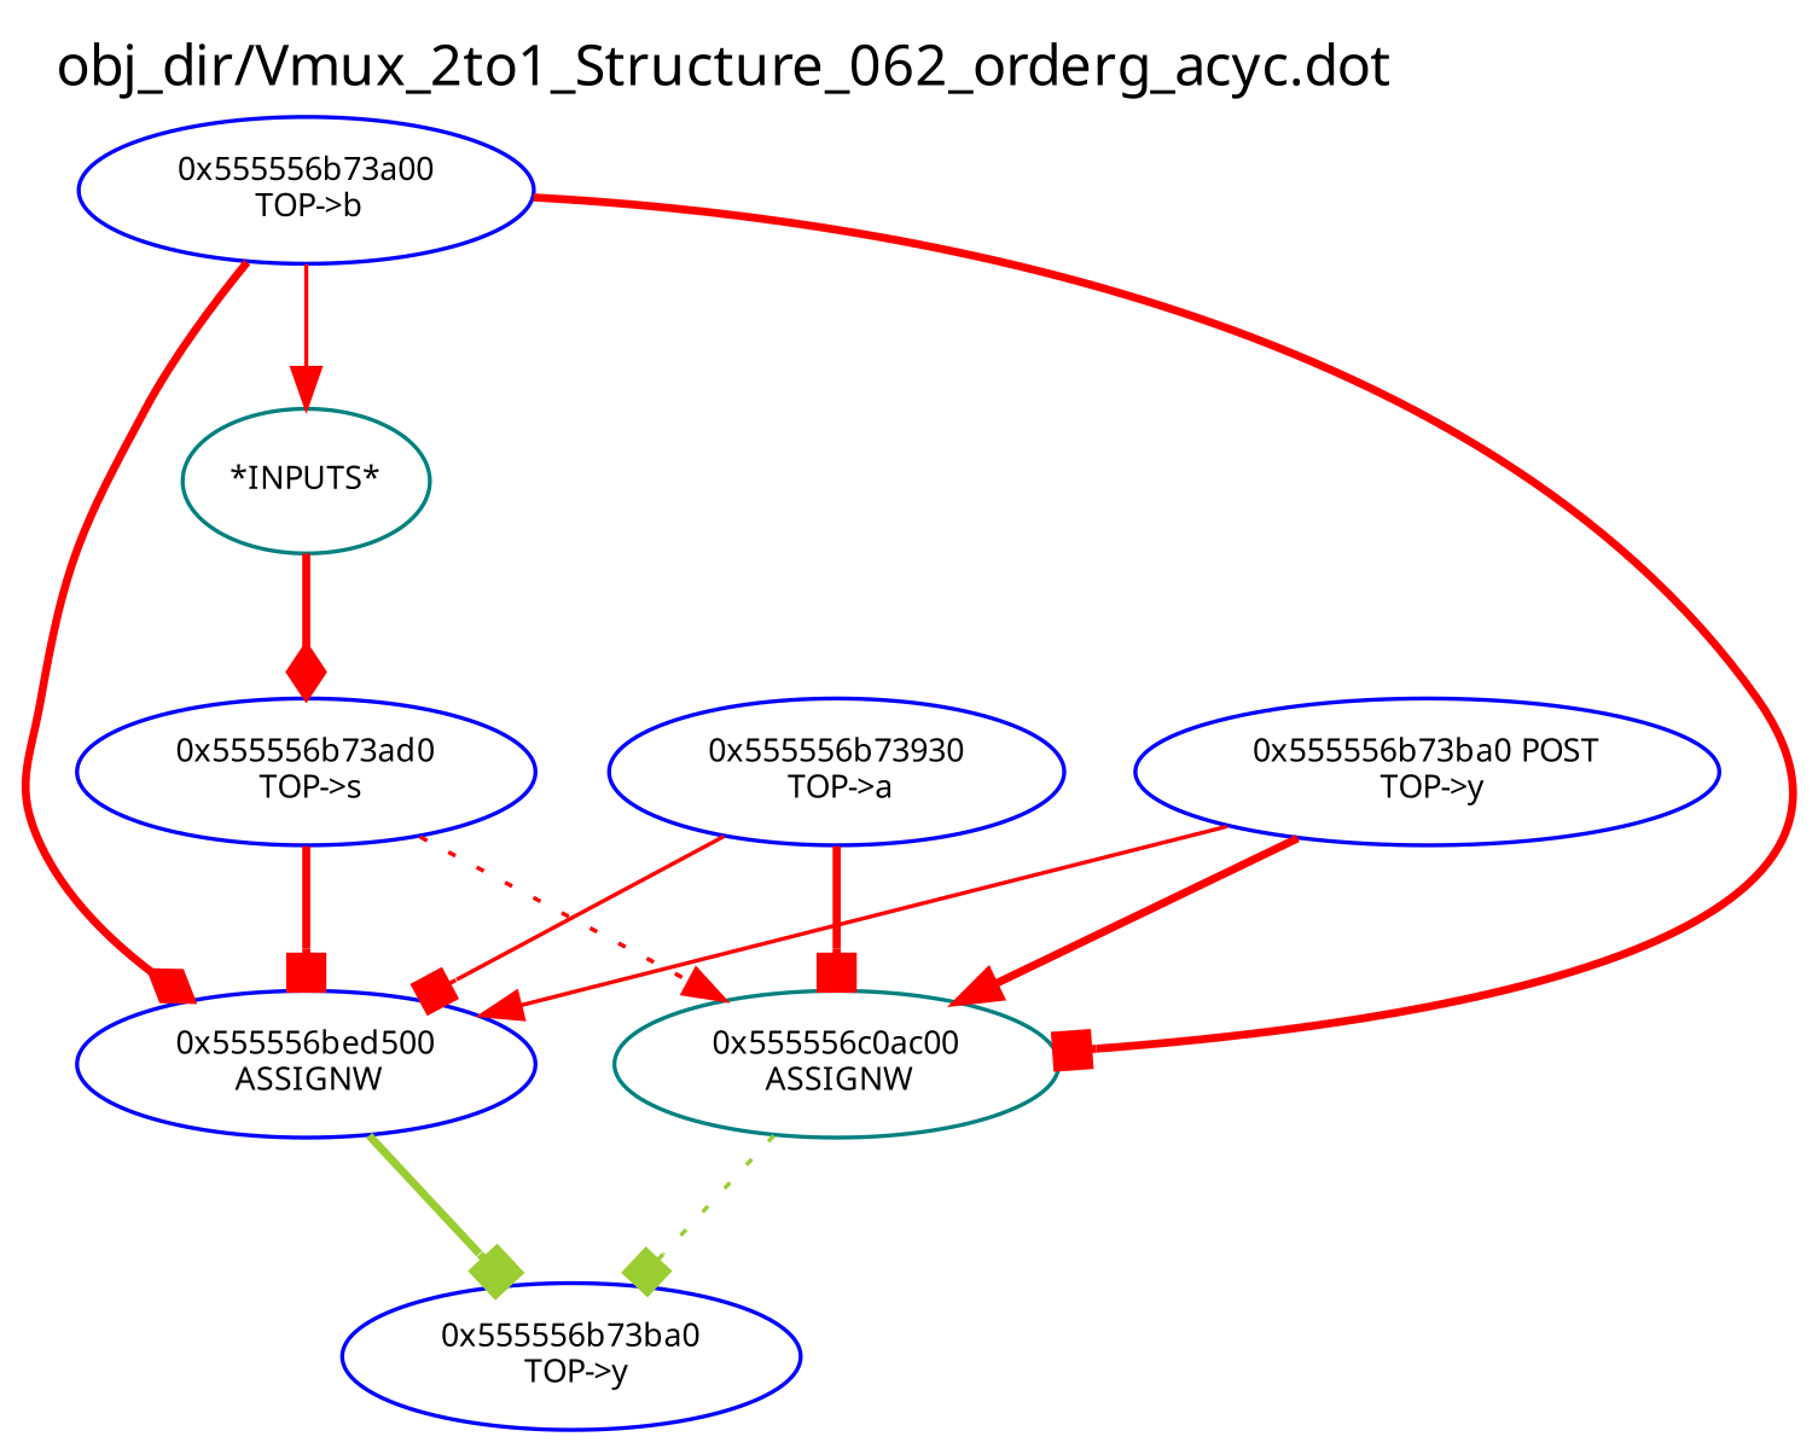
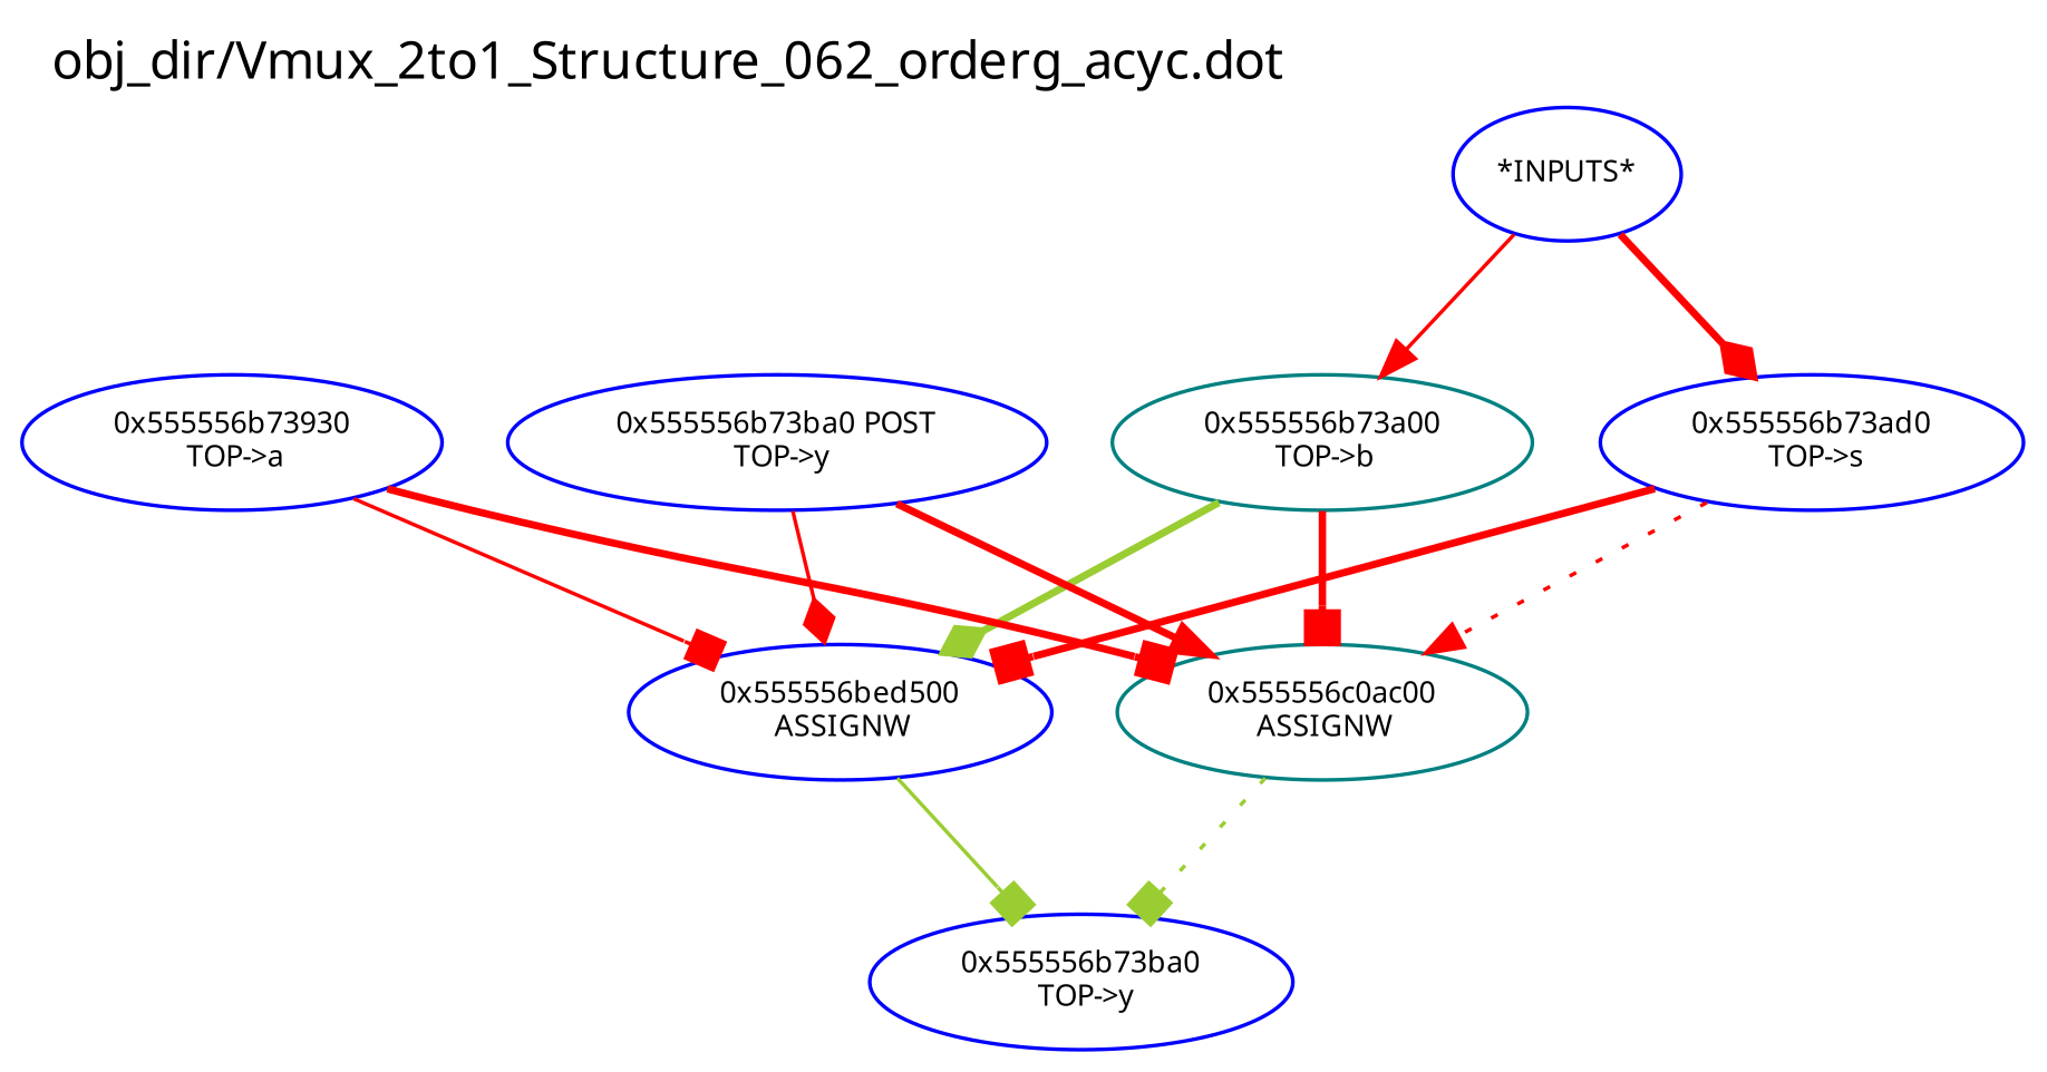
  digraph {
    fontname="Noto Sans"
    label="obj_dir/Vmux_2to1_Structure_062_orderg_acyc.dot"
    labeljust=l
    labelloc=t
    rankdir=TB
    node [color=blue fontname="Noto Sans" fontsize=8]
    edge [arrowhead=box color=red fontname="Noto Sans" fontsize=8 style=bold weight=8]
-   n1 [color=teal label="*INPUTS*"]
-   n2 [label="0x555556b73a00\n TOP->b"]
+   n1 [label="*INPUTS*"]
+   n2 [color=teal label="0x555556b73a00\n TOP->b"]
    n3 [label="0x555556b73ad0\n TOP->s"]
    n4 [label="0x555556b73930\n TOP->a"]
    n5 [label="0x555556bed500\n ASSIGNW"]
    n6 [color=teal label="0x555556c0ac00\n ASSIGNW"]
    n7 [label="0x555556b73ba0\n TOP->y"]
    n8 [label="0x555556b73ba0 POST\n TOP->y"]
-   n2 -> n1 [arrowhead=normal style=solid weight=1]
+   n1 -> n2 [arrowhead=normal style=solid weight=1]
    n1 -> n3 [arrowhead=diamond weight=1]
-   n2 -> n5 [arrowhead=diamond]
+   n2 -> n5 [arrowhead=diamond color=yellowGreen]
    n2 -> n6
    n3 -> n5
    n3 -> n6 [arrowhead=normal style=dotted]
    n4 -> n5 [style=solid]
    n4 -> n6
-   n5 -> n7 [color=yellowGreen weight=1]
+   n5 -> n7 [color=yellowGreen style=solid weight=1]
    n6 -> n7 [color=yellowGreen style=dotted weight=1]
-   n8 -> n5 [arrowhead=normal style=solid weight=2]
+   n8 -> n5 [arrowhead=diamond style=solid weight=2]
    n8 -> n6 [arrowhead=normal weight=2]
  }
